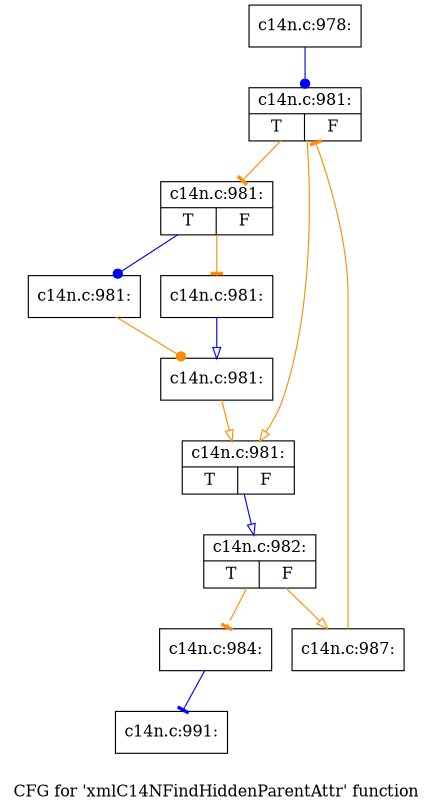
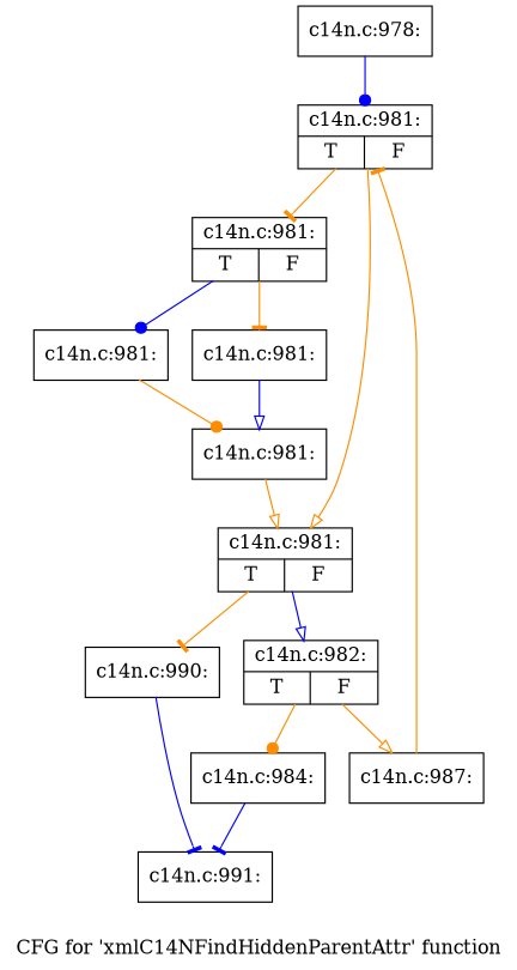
  digraph {
    label="CFG for 'xmlC14NFindHiddenParentAttr' function"
    node [shape=record]
    edge [arrowhead=tee color=darkorange]
    n1 [label="{c14n.c:978:}"]
    n2 [label="{c14n.c:981:|{<s0>T|<s1>F}}"]
    n3 [label="{c14n.c:981:|{<s0>T|<s1>F}}"]
    n4 [label="{c14n.c:981:|{<s0>T|<s1>F}}"]
    n5 [label="{c14n.c:981:}"]
    n6 [label="{c14n.c:981:}"]
    n7 [label="{c14n.c:982:|{<s0>T|<s1>F}}"]
+   n8 [label="{c14n.c:990:}"]
    n9 [label="{c14n.c:981:}"]
    n10 [label="{c14n.c:984:}"]
    n11 [label="{c14n.c:987:}"]
    n12 [label="{c14n.c:991:}"]
    n1 -> n2 [arrowhead=dot color=blue]
    n2 -> n3
    n2 -> n4 [arrowhead=onormal]
    n3 -> n5 [arrowhead=dot color=blue]
    n3 -> n6
    n4 -> n7 [arrowhead=onormal color=blue]
+   n4 -> n8
    n5 -> n9 [arrowhead=dot]
    n6 -> n9 [arrowhead=onormal color=blue]
-   n7 -> n10
+   n7 -> n10 [arrowhead=dot]
    n7 -> n11 [arrowhead=onormal]
+   n8 -> n12 [color=blue]
    n9 -> n4 [arrowhead=onormal]
    n10 -> n12 [color=blue]
    n11 -> n2
  }
